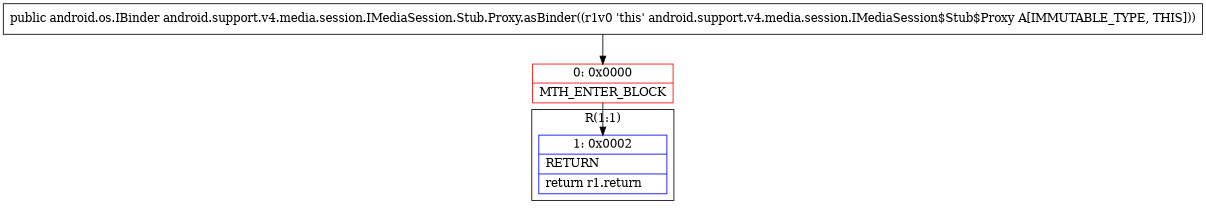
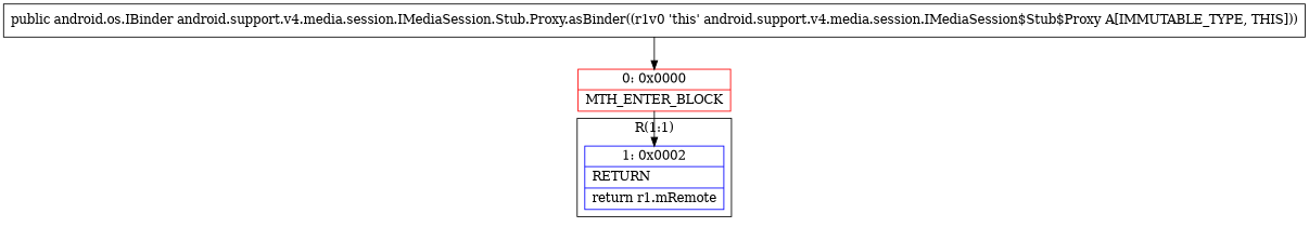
  digraph {
    node [shape=record]
-   n1 [color=blue label="{1\:\ 0x0002|RETURN\l|return r1.return\l}"]
+   n1 [color=blue label="{1\:\ 0x0002|RETURN\l|return r1.mRemote\l}"]
    n2 [color=red label="{0\:\ 0x0000|MTH_ENTER_BLOCK\l}"]
    n3 [label="{public android.os.IBinder android.support.v4.media.session.IMediaSession.Stub.Proxy.asBinder((r1v0 'this' android.support.v4.media.session.IMediaSession$Stub$Proxy A[IMMUTABLE_TYPE, THIS])) }"]
    subgraph cluster_1 {
      label="R(1:1)"
      n1
    }
    n2 -> n1
    n3 -> n2
  }
